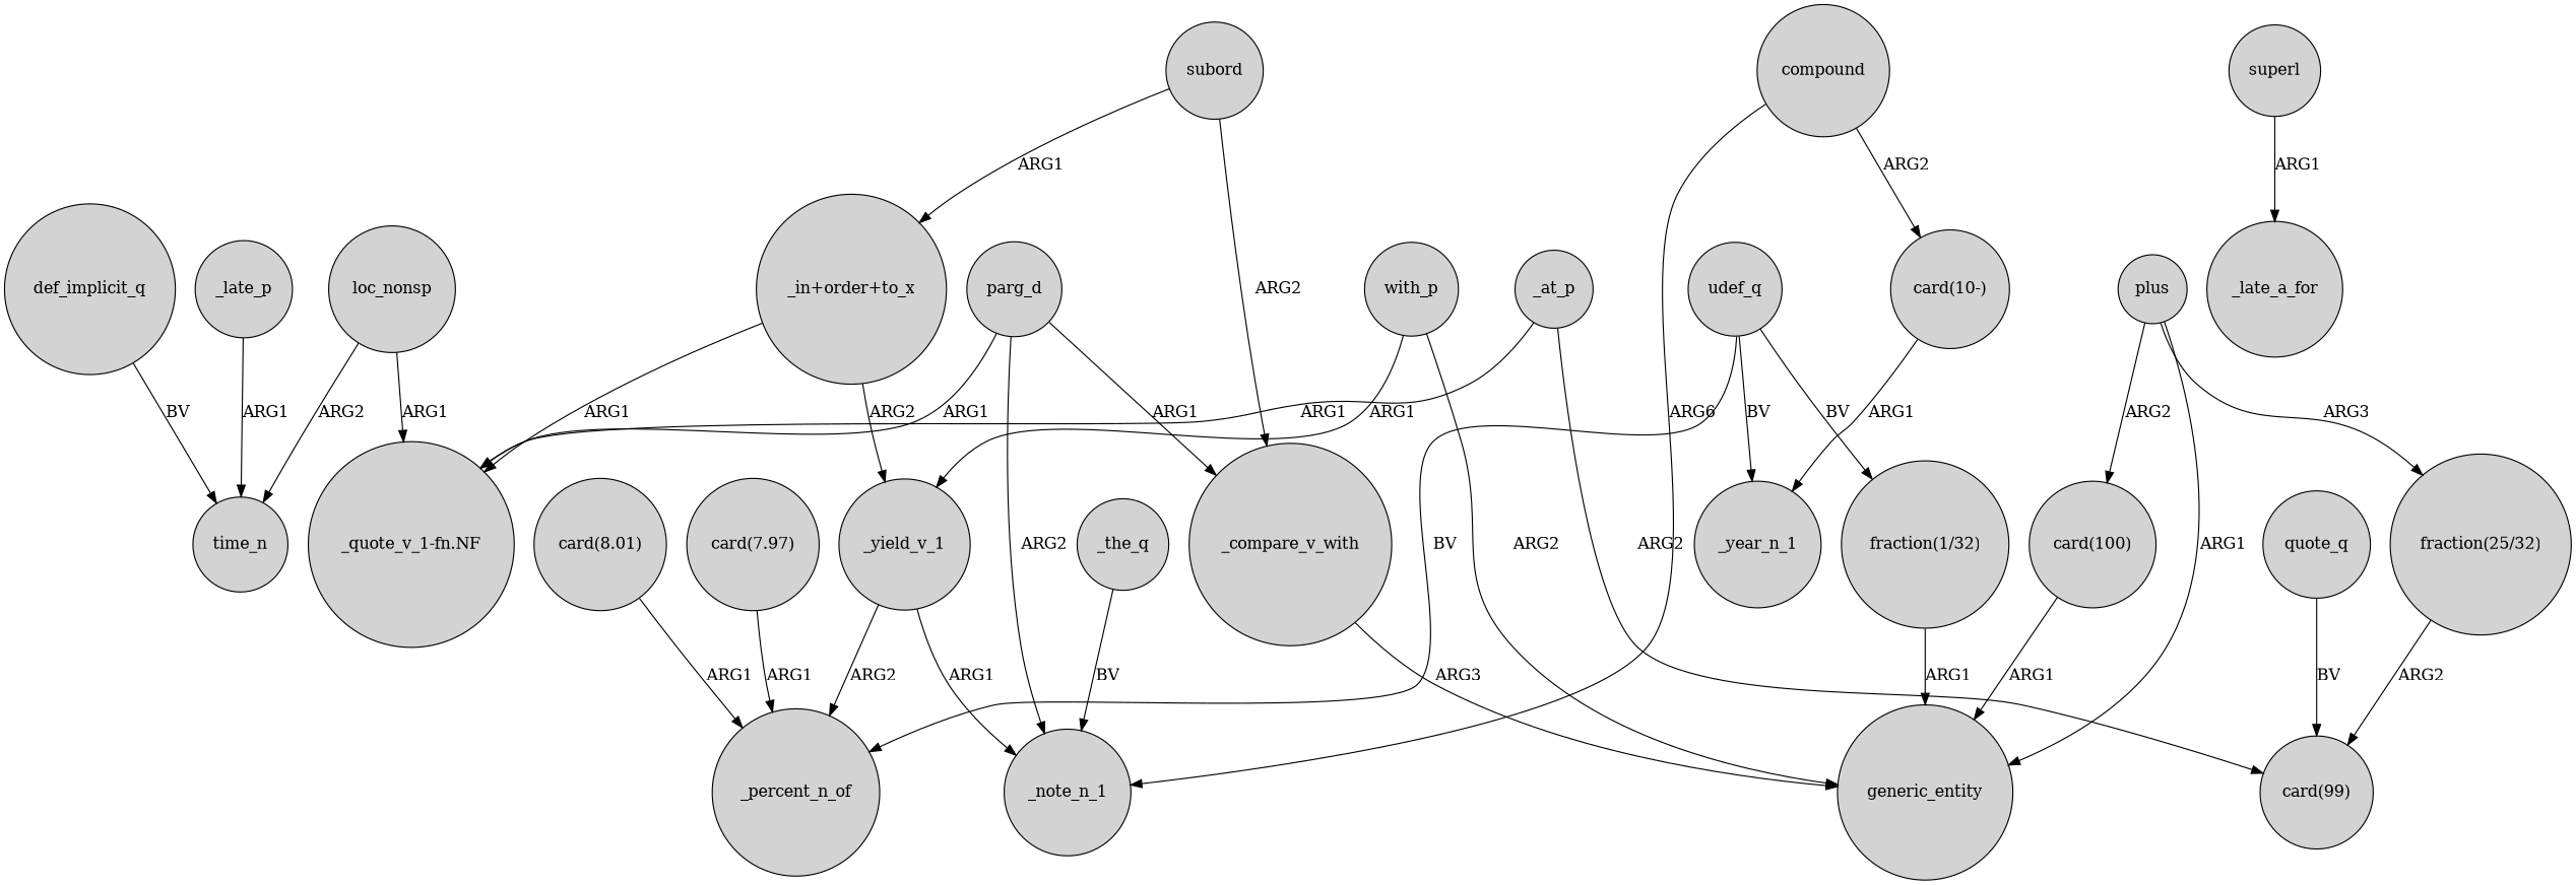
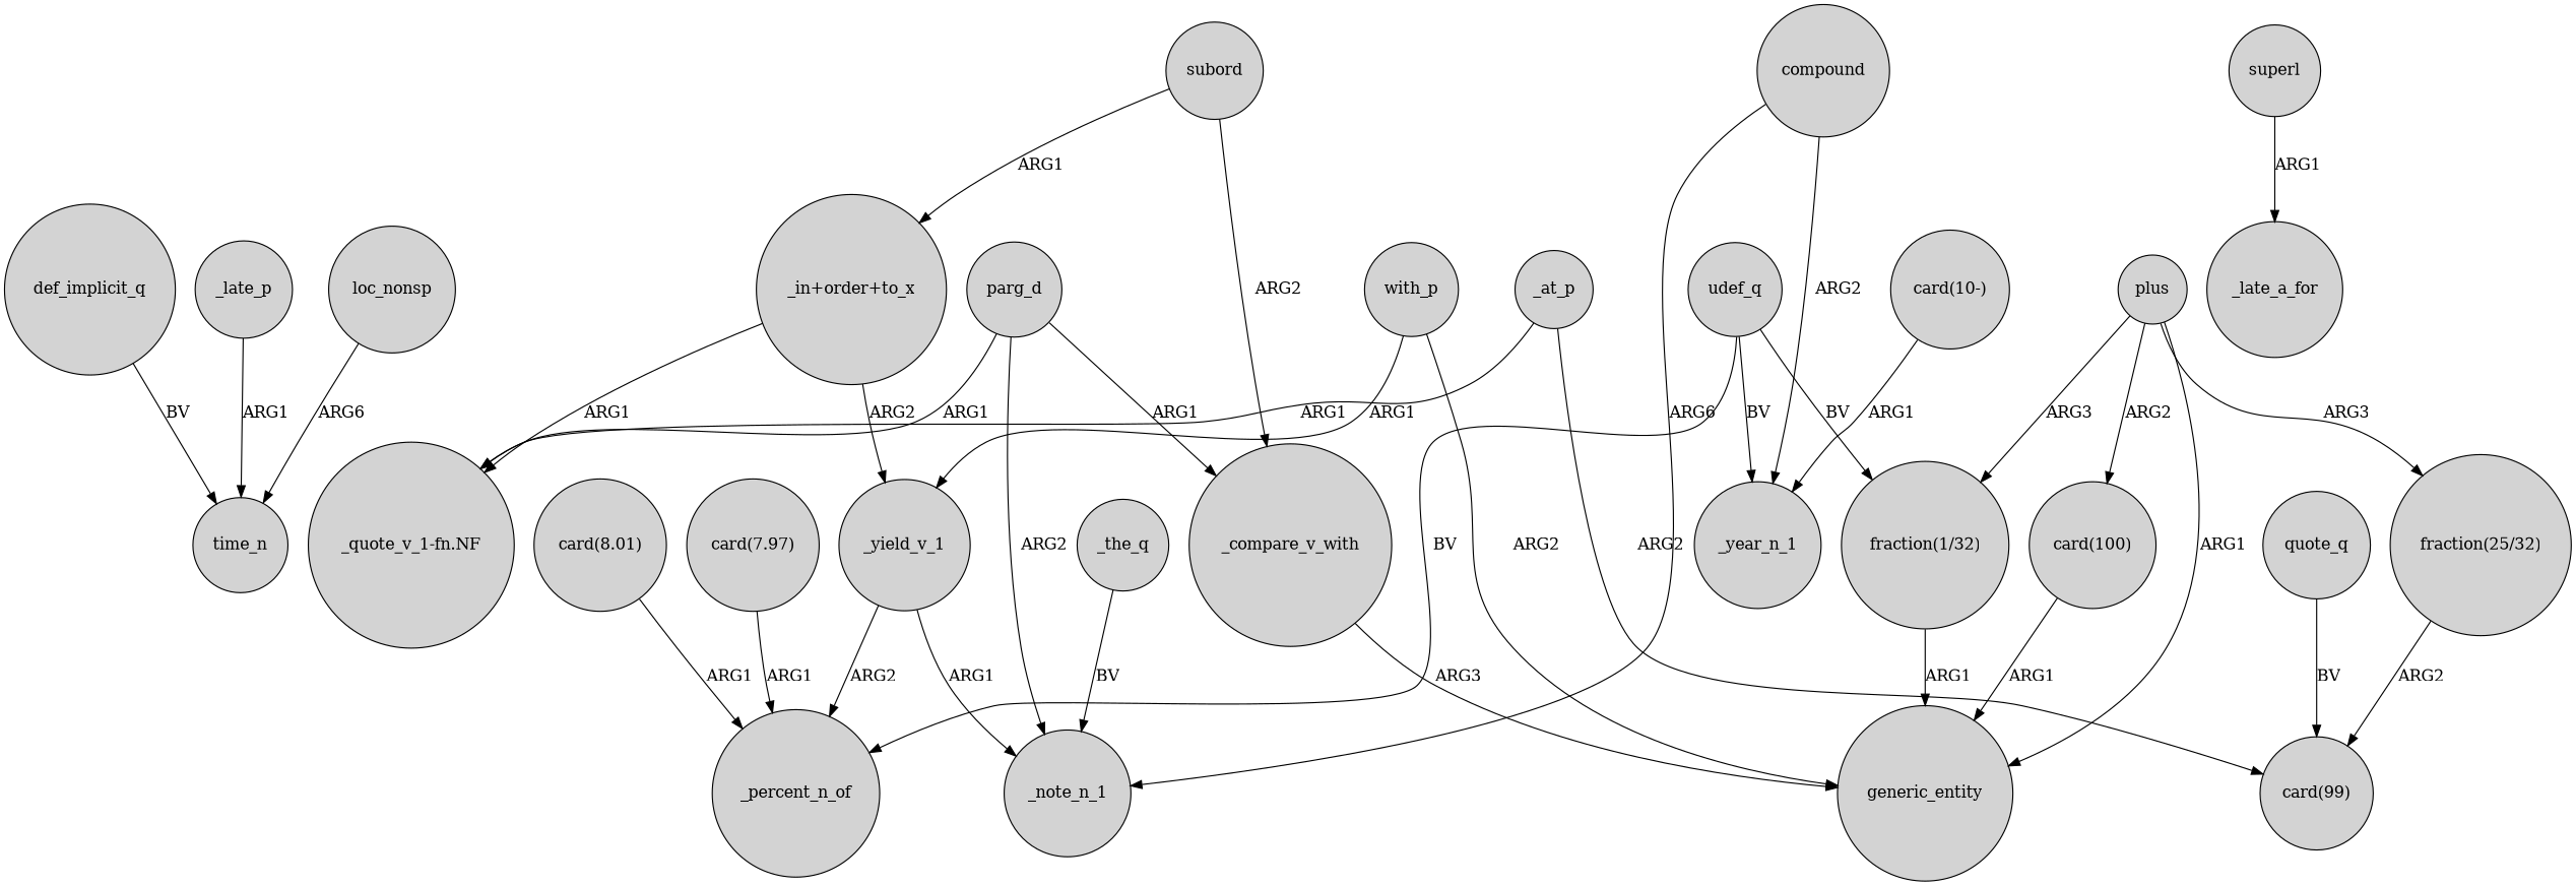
  digraph {
    node [shape=circle style=filled]
    _late_p
    time_n
    udef_q
    _year_n_1
    _percent_n_of
    "fraction(1/32)"
    compound
    _note_n_1
    subord
    "_in+order+to_x"
    _compare_v_with
    "_quote_v_1-fn.NF"
    _yield_v_1
    generic_entity
    "card(100)"
    plus
    "fraction(25/32)"
    "card(99)"
    n19 [label=quote_q]
    superl
    _late_a_for
    parg_d
    loc_nonsp
    _at_p
    _the_q
    "card(10-)"
    "card(8.01)"
    "card(7.97)"
    with_p
    def_implicit_q
    _late_p -> time_n [label=ARG1]
    udef_q -> _year_n_1 [label=BV]
    udef_q -> _percent_n_of [label=BV]
    udef_q -> "fraction(1/32)" [label=BV]
    "fraction(1/32)" -> generic_entity [label=ARG1]
-   compound -> "card(10-)" [label=ARG2]
+   compound -> _year_n_1 [label=ARG2]
    compound -> _note_n_1 [label=ARG6]
    subord -> "_in+order+to_x" [label=ARG1]
    subord -> _compare_v_with [label=ARG2]
    "_in+order+to_x" -> "_quote_v_1-fn.NF" [label=ARG1]
    "_in+order+to_x" -> _yield_v_1 [label=ARG2]
    _compare_v_with -> generic_entity [label=ARG3]
    _yield_v_1 -> _percent_n_of [label=ARG2]
    _yield_v_1 -> _note_n_1 [label=ARG1]
    "card(100)" -> generic_entity [label=ARG1]
+   plus -> "fraction(1/32)" [label=ARG3]
    plus -> generic_entity [label=ARG1]
    plus -> "card(100)" [label=ARG2]
    plus -> "fraction(25/32)" [label=ARG3]
    "fraction(25/32)" -> "card(99)" [label=ARG2]
    n19 -> "card(99)" [label=BV]
    superl -> _late_a_for [label=ARG1]
    parg_d -> _note_n_1 [label=ARG2]
    parg_d -> _compare_v_with [label=ARG1]
    parg_d -> "_quote_v_1-fn.NF" [label=ARG1]
-   loc_nonsp -> time_n [label=ARG2]
-   loc_nonsp -> "_quote_v_1-fn.NF" [label=ARG1]
+   loc_nonsp -> time_n [label=ARG6]
    _at_p -> "_quote_v_1-fn.NF" [label=ARG1]
    _at_p -> "card(99)" [label=ARG2]
    _the_q -> _note_n_1 [label=BV]
    "card(10-)" -> _year_n_1 [label=ARG1]
    "card(8.01)" -> _percent_n_of [label=ARG1]
    "card(7.97)" -> _percent_n_of [label=ARG1]
    with_p -> _yield_v_1 [label=ARG1]
    with_p -> generic_entity [label=ARG2]
    def_implicit_q -> time_n [label=BV]
  }
